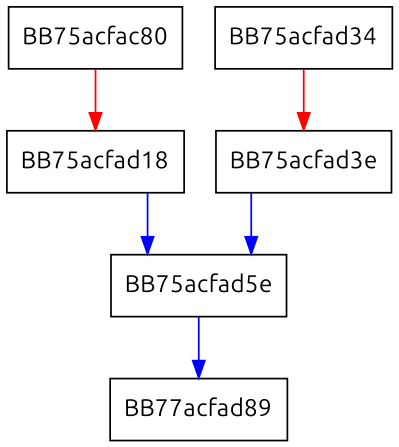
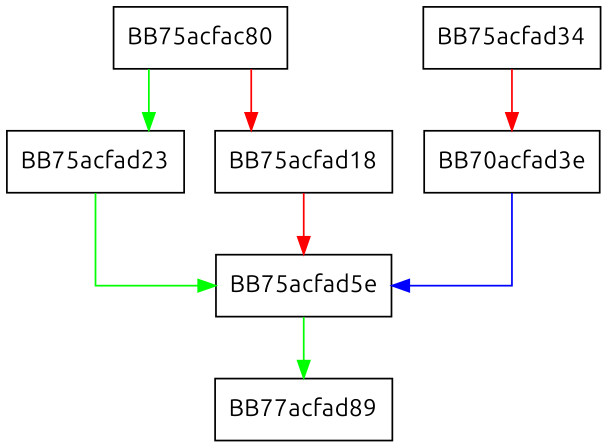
  digraph {
    fontname=Ubuntu
    splines=ortho
    node [fontname=Ubuntu shape=box]
    edge [color=blue fontname=Ubuntu]
    BB75acfac80
+   BB75acfad23
    BB75acfad18
    BB75acfad5e
    n5 [label=BB77acfad89]
    BB75acfad34
-   BB75acfad3e
+   BB75acfad3e [label=BB70acfad3e]
+   BB75acfac80 -> BB75acfad23 [color=green]
    BB75acfac80 -> BB75acfad18 [color=red]
-   BB75acfad18 -> BB75acfad5e
-   BB75acfad5e -> n5
+   BB75acfad23 -> BB75acfad5e [color=green]
+   BB75acfad18 -> BB75acfad5e [color=red]
+   BB75acfad5e -> n5 [color=green]
    BB75acfad34 -> BB75acfad3e [color=red]
    BB75acfad3e -> BB75acfad5e
  }
